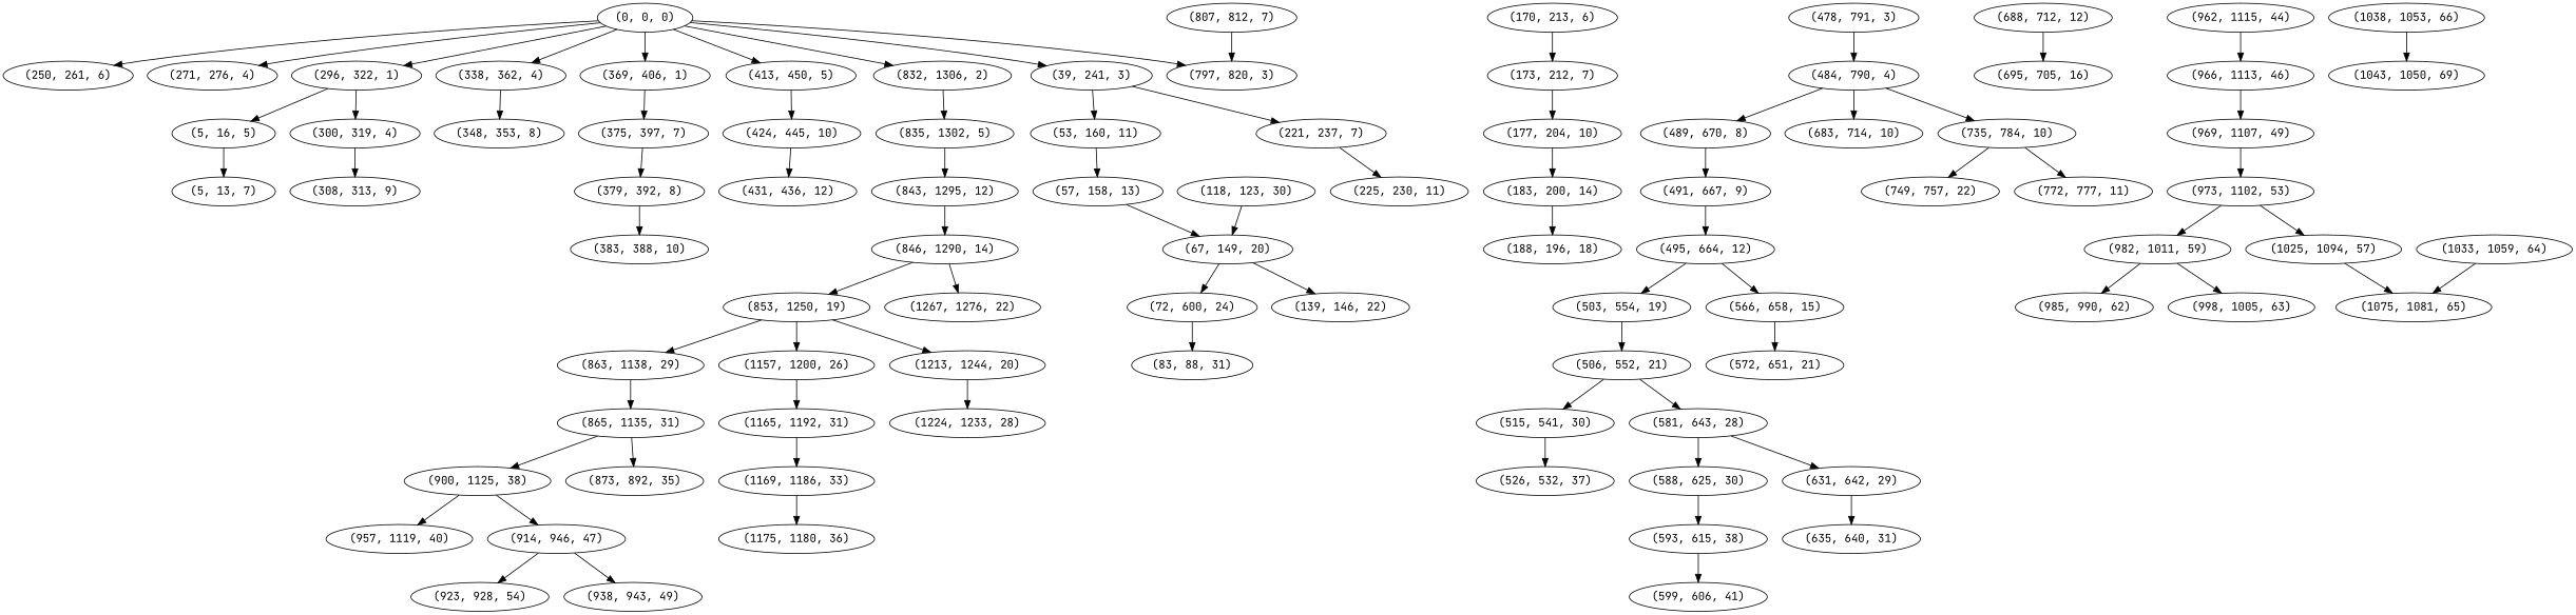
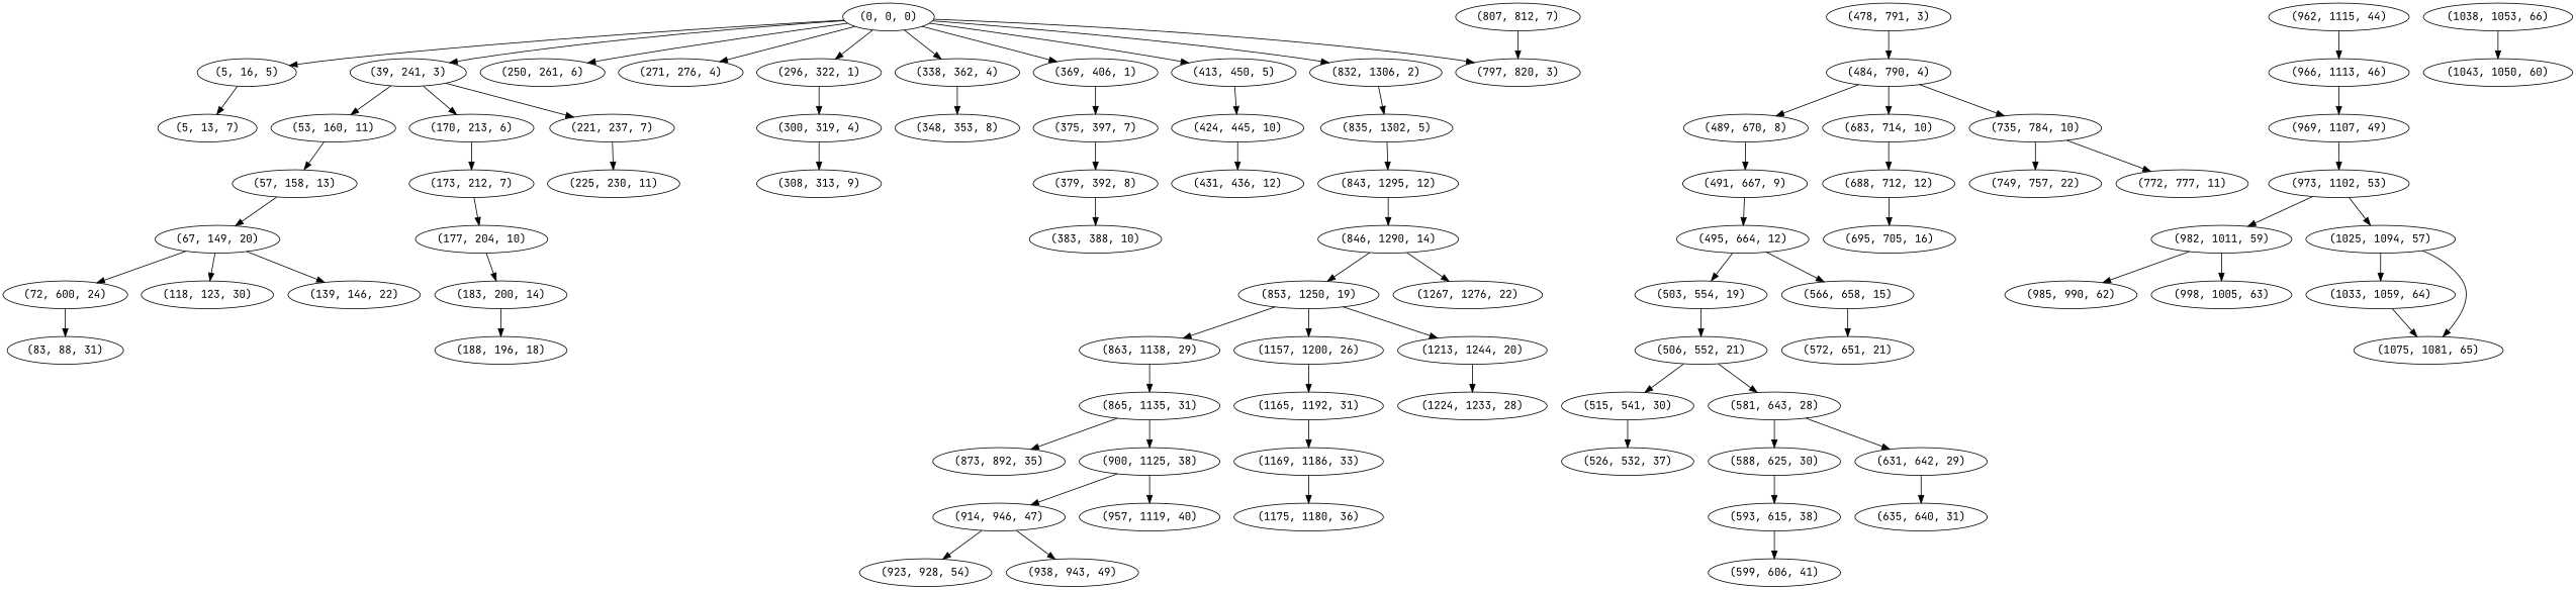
  digraph {
    fontname="JetBrains Mono"
    node [fontname="JetBrains Mono"]
    edge [fontname="JetBrains Mono"]
    "(0, 0, 0)"
    "(5, 16, 5)"
    "(39, 241, 3)"
    "(250, 261, 6)"
    "(271, 276, 4)"
    "(296, 322, 1)"
    "(338, 362, 4)"
    "(369, 406, 1)"
    "(413, 450, 5)"
    "(797, 820, 3)"
    "(832, 1306, 2)"
    n12 [label="(5, 13, 7)"]
    "(53, 160, 11)"
    "(170, 213, 6)"
    "(221, 237, 7)"
    "(300, 319, 4)"
    "(348, 353, 8)"
    "(375, 397, 7)"
    "(424, 445, 10)"
    "(478, 791, 3)"
    "(484, 790, 4)"
    "(835, 1302, 5)"
    "(57, 158, 13)"
    "(173, 212, 7)"
    "(225, 230, 11)"
    "(67, 149, 20)"
    n27 [label="(72, 600, 24)"]
    "(118, 123, 30)"
    "(139, 146, 22)"
    "(83, 88, 31)"
    "(177, 204, 10)"
    "(183, 200, 14)"
    "(188, 196, 18)"
    "(308, 313, 9)"
    "(379, 392, 8)"
    "(383, 388, 10)"
    "(431, 436, 12)"
    "(489, 670, 8)"
    "(683, 714, 10)"
    "(735, 784, 10)"
    "(491, 667, 9)"
    "(688, 712, 12)"
    "(749, 757, 22)"
    "(772, 777, 11)"
    "(495, 664, 12)"
    "(503, 554, 19)"
    "(566, 658, 15)"
    "(506, 552, 21)"
    "(572, 651, 21)"
    "(515, 541, 30)"
    "(581, 643, 28)"
    "(526, 532, 37)"
    n53 [label="(588, 625, 30)"]
    "(631, 642, 29)"
    "(593, 615, 38)"
    "(635, 640, 31)"
    "(599, 606, 41)"
    "(695, 705, 16)"
    "(807, 812, 7)"
    "(843, 1295, 12)"
    "(846, 1290, 14)"
    "(853, 1250, 19)"
    "(1267, 1276, 22)"
    "(863, 1138, 29)"
    "(1157, 1200, 26)"
    "(1213, 1244, 20)"
    "(865, 1135, 31)"
    "(1165, 1192, 31)"
    "(1224, 1233, 28)"
    n70 [label="(873, 892, 35)"]
    "(900, 1125, 38)"
    "(914, 946, 47)"
    "(957, 1119, 40)"
    "(923, 928, 54)"
    "(938, 943, 49)"
    "(962, 1115, 44)"
    "(966, 1113, 46)"
    "(969, 1107, 49)"
    "(973, 1102, 53)"
    "(982, 1011, 59)"
    "(1025, 1094, 57)"
    "(985, 990, 62)"
    "(998, 1005, 63)"
    "(1033, 1059, 64)"
    "(1075, 1081, 65)"
    "(1038, 1053, 66)"
-   "(1043, 1050, 69)"
+   "(1043, 1050, 69)" [label="(1043, 1050, 60)"]
    "(1169, 1186, 33)"
    "(1175, 1180, 36)"
-   "(296, 322, 1)" -> "(5, 16, 5)"
+   "(0, 0, 0)" -> "(5, 16, 5)"
    "(0, 0, 0)" -> "(39, 241, 3)"
    "(0, 0, 0)" -> "(250, 261, 6)"
    "(0, 0, 0)" -> "(271, 276, 4)"
    "(0, 0, 0)" -> "(296, 322, 1)"
    "(0, 0, 0)" -> "(338, 362, 4)"
    "(0, 0, 0)" -> "(369, 406, 1)"
    "(0, 0, 0)" -> "(413, 450, 5)"
    "(0, 0, 0)" -> "(797, 820, 3)"
    "(0, 0, 0)" -> "(832, 1306, 2)"
    "(5, 16, 5)" -> n12
    "(39, 241, 3)" -> "(53, 160, 11)"
+   "(39, 241, 3)" -> "(170, 213, 6)"
    "(39, 241, 3)" -> "(221, 237, 7)"
    "(296, 322, 1)" -> "(300, 319, 4)"
    "(338, 362, 4)" -> "(348, 353, 8)"
    "(369, 406, 1)" -> "(375, 397, 7)"
    "(413, 450, 5)" -> "(424, 445, 10)"
    "(832, 1306, 2)" -> "(835, 1302, 5)"
    "(53, 160, 11)" -> "(57, 158, 13)"
    "(170, 213, 6)" -> "(173, 212, 7)"
    "(221, 237, 7)" -> "(225, 230, 11)"
    "(300, 319, 4)" -> "(308, 313, 9)"
    "(375, 397, 7)" -> "(379, 392, 8)"
    "(424, 445, 10)" -> "(431, 436, 12)"
    "(478, 791, 3)" -> "(484, 790, 4)"
    "(484, 790, 4)" -> "(489, 670, 8)"
    "(484, 790, 4)" -> "(683, 714, 10)"
    "(484, 790, 4)" -> "(735, 784, 10)"
    "(835, 1302, 5)" -> "(843, 1295, 12)"
    "(57, 158, 13)" -> "(67, 149, 20)"
    "(173, 212, 7)" -> "(177, 204, 10)"
    "(67, 149, 20)" -> n27
-   "(118, 123, 30)" -> "(67, 149, 20)"
+   "(67, 149, 20)" -> "(118, 123, 30)"
    "(67, 149, 20)" -> "(139, 146, 22)"
    n27 -> "(83, 88, 31)"
    "(177, 204, 10)" -> "(183, 200, 14)"
    "(183, 200, 14)" -> "(188, 196, 18)"
    "(379, 392, 8)" -> "(383, 388, 10)"
    "(489, 670, 8)" -> "(491, 667, 9)"
+   "(683, 714, 10)" -> "(688, 712, 12)"
    "(735, 784, 10)" -> "(749, 757, 22)"
    "(735, 784, 10)" -> "(772, 777, 11)"
    "(491, 667, 9)" -> "(495, 664, 12)"
    "(688, 712, 12)" -> "(695, 705, 16)"
    "(495, 664, 12)" -> "(503, 554, 19)"
    "(495, 664, 12)" -> "(566, 658, 15)"
    "(503, 554, 19)" -> "(506, 552, 21)"
    "(566, 658, 15)" -> "(572, 651, 21)"
    "(506, 552, 21)" -> "(515, 541, 30)"
    "(506, 552, 21)" -> "(581, 643, 28)"
    "(515, 541, 30)" -> "(526, 532, 37)"
    "(581, 643, 28)" -> n53
    "(581, 643, 28)" -> "(631, 642, 29)"
    n53 -> "(593, 615, 38)"
    "(631, 642, 29)" -> "(635, 640, 31)"
    "(593, 615, 38)" -> "(599, 606, 41)"
    "(807, 812, 7)" -> "(797, 820, 3)"
    "(843, 1295, 12)" -> "(846, 1290, 14)"
    "(846, 1290, 14)" -> "(853, 1250, 19)"
    "(846, 1290, 14)" -> "(1267, 1276, 22)"
    "(853, 1250, 19)" -> "(863, 1138, 29)"
    "(853, 1250, 19)" -> "(1157, 1200, 26)"
    "(853, 1250, 19)" -> "(1213, 1244, 20)"
    "(863, 1138, 29)" -> "(865, 1135, 31)"
    "(1157, 1200, 26)" -> "(1165, 1192, 31)"
    "(1213, 1244, 20)" -> "(1224, 1233, 28)"
    "(865, 1135, 31)" -> n70
    "(865, 1135, 31)" -> "(900, 1125, 38)"
    "(1165, 1192, 31)" -> "(1169, 1186, 33)"
    "(900, 1125, 38)" -> "(914, 946, 47)"
    "(900, 1125, 38)" -> "(957, 1119, 40)"
    "(914, 946, 47)" -> "(923, 928, 54)"
    "(914, 946, 47)" -> "(938, 943, 49)"
    "(962, 1115, 44)" -> "(966, 1113, 46)"
    "(966, 1113, 46)" -> "(969, 1107, 49)"
    "(969, 1107, 49)" -> "(973, 1102, 53)"
    "(973, 1102, 53)" -> "(982, 1011, 59)"
    "(973, 1102, 53)" -> "(1025, 1094, 57)"
    "(982, 1011, 59)" -> "(985, 990, 62)"
    "(982, 1011, 59)" -> "(998, 1005, 63)"
+   "(1025, 1094, 57)" -> "(1033, 1059, 64)"
    "(1025, 1094, 57)" -> "(1075, 1081, 65)"
    "(1033, 1059, 64)" -> "(1075, 1081, 65)"
    "(1038, 1053, 66)" -> "(1043, 1050, 69)"
    "(1169, 1186, 33)" -> "(1175, 1180, 36)"
  }
